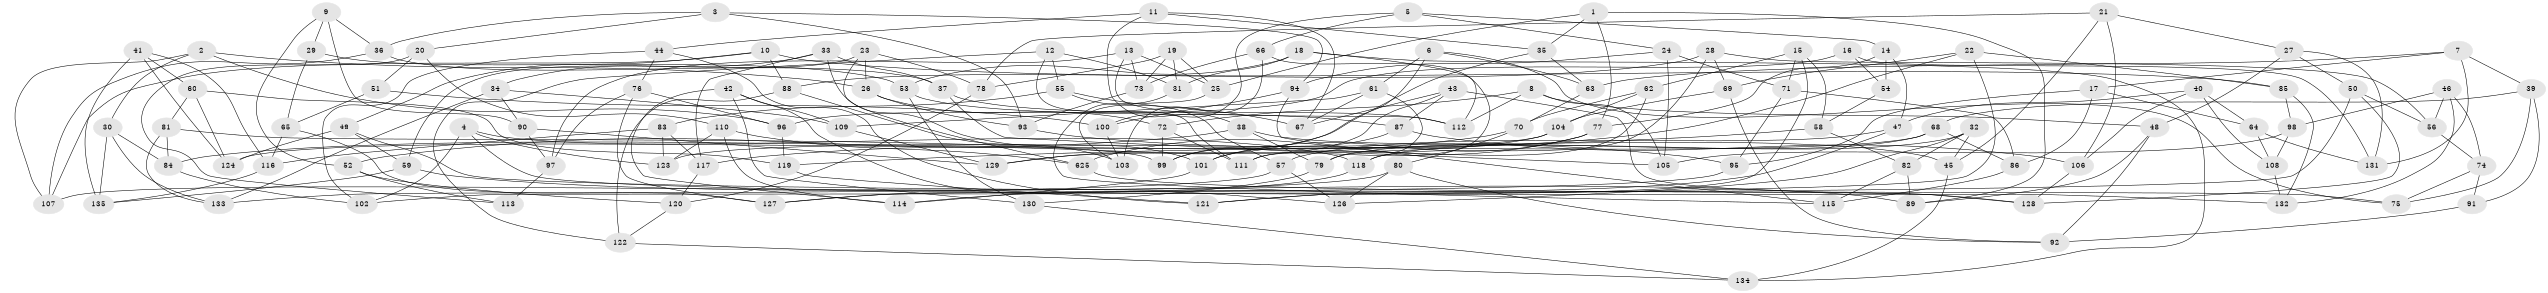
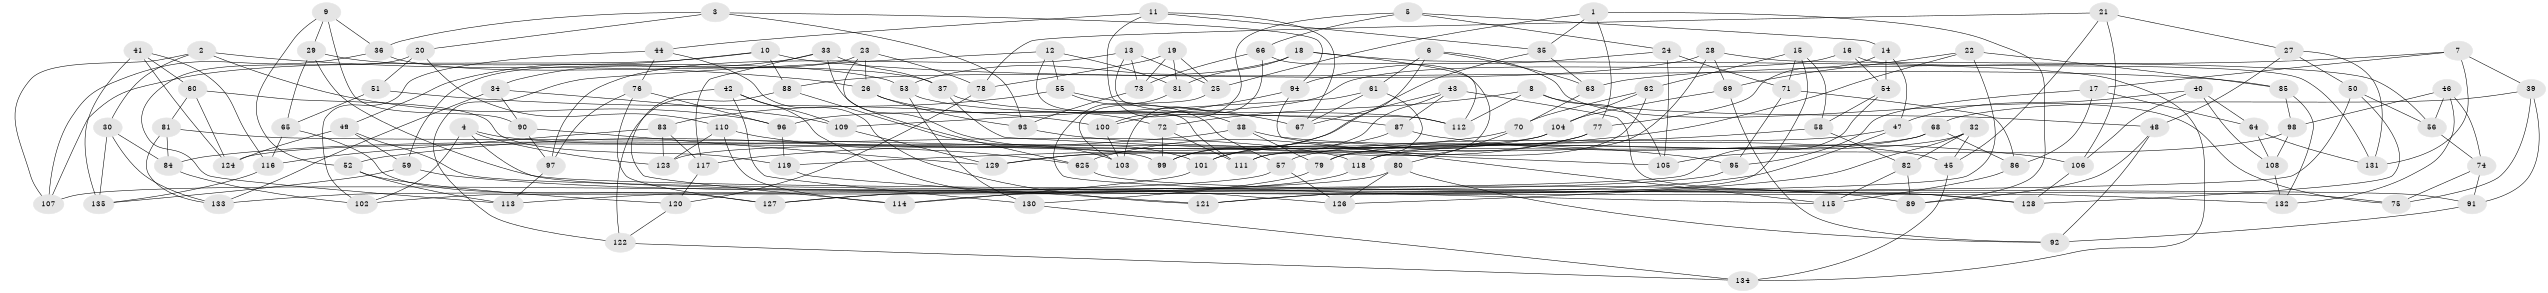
  graph {
    fontname="DejaVu Serif"
    node [color=gray90 fontname="DejaVu Serif" style=filled]
    edge [fontname="DejaVu Serif"]
    1
    25
    35
    77
    89
    103
    63
    129
    n9 [label=625]
    101
    2
    26
    30
    96
    107
    93
    72
    84
    133
    135
    119
    3
    20
    36
    94
    51
    110
    113
    37
    95
    100
    115
    4
    102
    118
    123
    132
    127
    5
    14
    24
    66
    47
    54
    105
    71
    111
    73
    6
    61
    75
    99
    67
    109
    79
    70
    7
    17
    39
    131
    64
    86
    91
    68
    8
    48
    112
    92
    9
    29
    52
    90
    53
    65
    120
    97
    10
    49
    85
    88
    59
    124
    98
    122
    11
    38
    44
    45
    121
    76
    12
    31
    55
    57
    83
    134
    13
    114
    58
    15
    62
    82
    104
    16
    108
    18
    130
    87
    19
    78
    21
    27
    106
    50
    128
    22
    69
    23
    56
    28
    74
    116
    32
    126
    33
    34
    117
    40
    41
    60
    81
    42
    43
    46
    80
    1 -- 25
    1 -- 35
    1 -- 77
    1 -- 89
    25 -- 103
    35 -- 63
    35 -- 129
    77 -- n9
    77 -- 101
    63 -- 70
    n9 -- 128
    101 -- 114
    2 -- 26
    2 -- 30
    2 -- 96
    2 -- 107
    26 -- 93
    26 -- 72
    30 -- 84
    30 -- 133
    30 -- 135
    96 -- 119
    93 -- 95
    72 -- 111
    72 -- 99
    84 -- 102
    119 -- 121
    3 -- 93
    3 -- 20
    3 -- 36
    3 -- 94
    20 -- 51
    20 -- 110
    20 -- 113
    36 -- 107
    36 -- 37
    94 -- 100
    94 -- 115
    51 -- 100
    51 -- 65
    110 -- n9
    110 -- 123
    110 -- 114
    37 -- 105
    37 -- 112
    95 -- 127
    100 -- 103
    4 -- 102
    4 -- 118
    4 -- 123
    4 -- 132
    118 -- 127
    5 -- 100
    5 -- 14
    5 -- 24
    5 -- 66
    14 -- 77
    14 -- 47
    14 -- 54
    24 -- 94
    24 -- 105
    24 -- 71
    66 -- 103
    66 -- 111
    66 -- 73
    47 -- 57
    47 -- 114
+   54 -- 113
    54 -- 58
    71 -- 95
    71 -- 86
    73 -- 93
    6 -- 63
    6 -- 61
    6 -- 75
    6 -- 99
    61 -- 67
    61 -- 109
    61 -- 79
    109 -- 129
    79 -- 130
    70 -- 117
    70 -- 80
    7 -- 63
    7 -- 17
    7 -- 39
    7 -- 131
    17 -- 95
    17 -- 64
    17 -- 86
    39 -- 75
    39 -- 91
    39 -- 68
    64 -- 131
    64 -- 108
    86 -- 115
    91 -- 92
    68 -- 123
    68 -- 79
    68 -- 86
    8 -- 72
    8 -- 105
    8 -- 48
    8 -- 112
    48 -- 89
    48 -- 92
    9 -- 36
    9 -- 29
    9 -- 52
    9 -- 90
+   29 -- 91
    29 -- 53
    29 -- 65
    52 -- 113
    52 -- 120
    90 -- 129
    90 -- 97
    53 -- 130
    53 -- 87
    65 -- 127
    65 -- 116
    120 -- 122
    97 -- 113
    10 -- 107
    10 -- 49
    10 -- 85
    10 -- 88
    49 -- 75
    49 -- 59
    49 -- 124
    85 -- 132
    85 -- 98
    88 -- 103
    88 -- 122
    59 -- 89
    59 -- 135
    98 -- 105
    98 -- 108
    122 -- 134
    11 -- 35
    11 -- 67
    11 -- 38
    11 -- 44
    38 -- 79
    38 -- 52
    38 -- 45
    44 -- 102
    44 -- 121
    44 -- 76
    45 -- 134
    76 -- 96
    76 -- 127
    76 -- 97
    12 -- 111
    12 -- 122
    12 -- 31
    12 -- 55
    31 -- 115
    55 -- 67
    55 -- 57
    55 -- 83
    57 -- 133
    57 -- 126
    83 -- 123
    83 -- 116
    83 -- 117
    13 -- 25
    13 -- 73
    13 -- 112
    13 -- 97
    58 -- 119
    58 -- 82
    15 -- 71
    15 -- 121
    15 -- 58
    15 -- 62
    62 -- 111
    62 -- 70
    62 -- 104
    82 -- 89
    82 -- 115
    104 -- 129
    104 -- 124
    16 -- 96
    16 -- 54
    16 -- 131
    108 -- 132
    18 -- 112
    18 -- 53
    18 -- 31
    18 -- 134
    130 -- 134
    87 -- 101
    87 -- 106
    19 -- 25
    19 -- 73
    19 -- 31
    19 -- 78
    78 -- 120
    21 -- 45
    21 -- 78
    21 -- 27
    21 -- 106
    27 -- 131
    27 -- 48
    27 -- 50
    106 -- 128
    50 -- 102
    50 -- 128
    50 -- 56
    22 -- 84
    22 -- 85
    22 -- 121
    22 -- 69
    69 -- 92
    69 -- 104
    23 -- n9
    23 -- 26
    23 -- 59
    23 -- 78
    56 -- 74
    28 -- 118
    28 -- 88
    28 -- 69
    28 -- 56
    74 -- 75
    74 -- 91
    116 -- 135
    32 -- 118
    32 -- 45
    32 -- 82
    32 -- 126
    33 -- 101
    33 -- 37
    33 -- 34
    33 -- 117
    34 -- 133
    34 -- 109
    34 -- 90
    117 -- 120
    40 -- 47
    40 -- 64
    40 -- 108
    40 -- 106
    41 -- 135
    41 -- 124
    41 -- 116
    41 -- 60
    60 -- 119
    60 -- 124
    60 -- 81
    81 -- 84
    81 -- 133
    81 -- 99
    42 -- 109
    42 -- 114
    42 -- 130
    42 -- 126
    43 -- 99
    43 -- 67
    43 -- 87
    43 -- 128
    46 -- 132
    46 -- 98
    46 -- 56
    46 -- 74
    80 -- 107
    80 -- 92
    80 -- 126
  }
